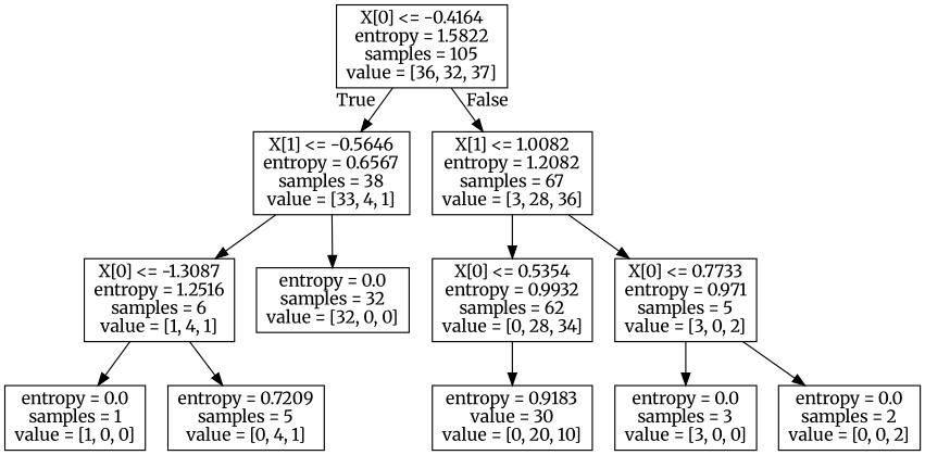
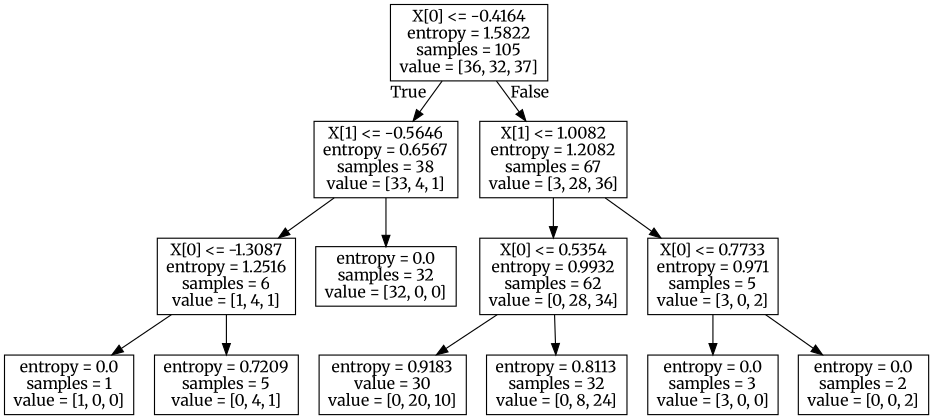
  digraph {
    fontname=Merriweather
    node [fontname=Merriweather shape=box]
    edge [fontname=Merriweather]
    n1 [label="X[0] <= -0.4164\nentropy = 1.5822\nsamples = 105\nvalue = [36, 32, 37]"]
    n2 [label="X[1] <= -0.5646\nentropy = 0.6567\nsamples = 38\nvalue = [33, 4, 1]"]
    n3 [label="X[1] <= 1.0082\nentropy = 1.2082\nsamples = 67\nvalue = [3, 28, 36]"]
    n4 [label="X[0] <= -1.3087\nentropy = 1.2516\nsamples = 6\nvalue = [1, 4, 1]"]
    n5 [label="entropy = 0.0\nsamples = 32\nvalue = [32, 0, 0]"]
    n6 [label="X[0] <= 0.5354\nentropy = 0.9932\nsamples = 62\nvalue = [0, 28, 34]"]
    n7 [label="X[0] <= 0.7733\nentropy = 0.971\nsamples = 5\nvalue = [3, 0, 2]"]
    n8 [label="entropy = 0.0\nsamples = 1\nvalue = [1, 0, 0]"]
    n9 [label="entropy = 0.7209\nsamples = 5\nvalue = [0, 4, 1]"]
    n10 [label="entropy = 0.9183\nvalue = 30\nvalue = [0, 20, 10]"]
+   n11 [label="entropy = 0.8113\nsamples = 32\nvalue = [0, 8, 24]"]
    n12 [label="entropy = 0.0\nsamples = 3\nvalue = [3, 0, 0]"]
    n13 [label="entropy = 0.0\nsamples = 2\nvalue = [0, 0, 2]"]
    n1 -> n2 [headlabel=True labelangle=45 labeldistance=2.5]
    n1 -> n3 [headlabel=False labelangle=-45 labeldistance=2.5]
    n2 -> n4
    n2 -> n5
    n3 -> n6
    n3 -> n7
    n4 -> n8
    n4 -> n9
    n6 -> n10
+   n6 -> n11
    n7 -> n12
    n7 -> n13
  }
